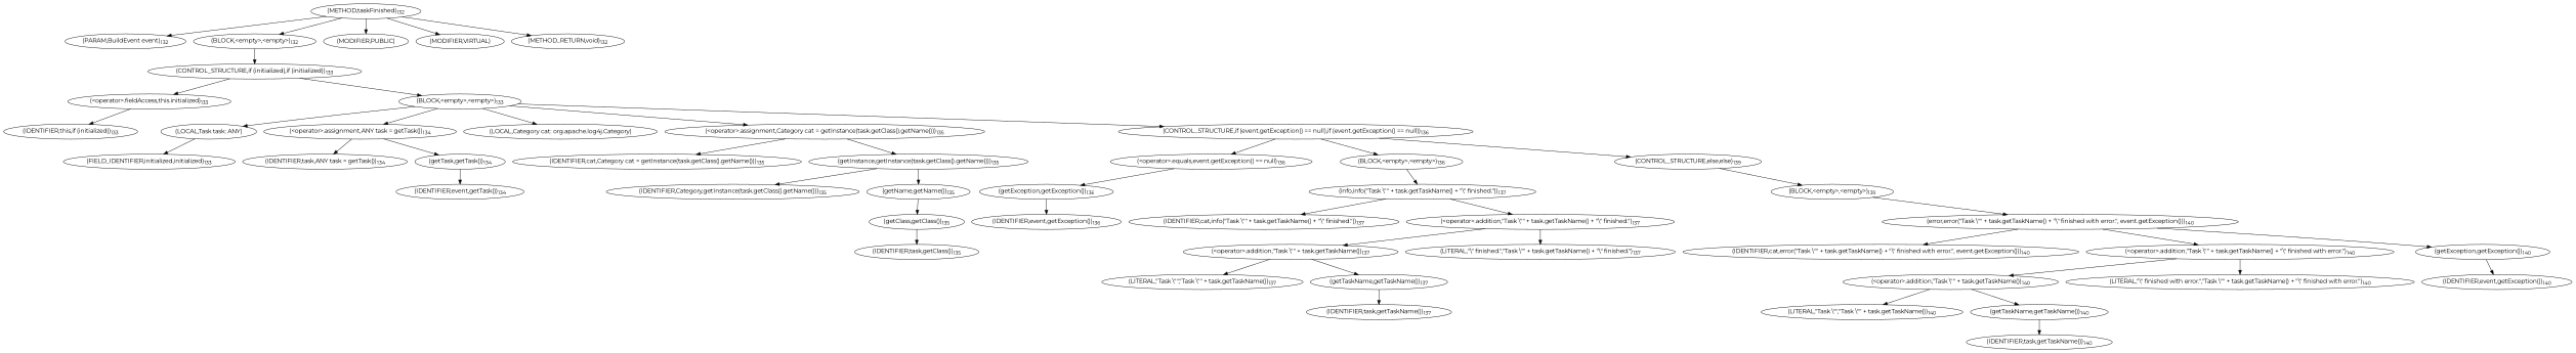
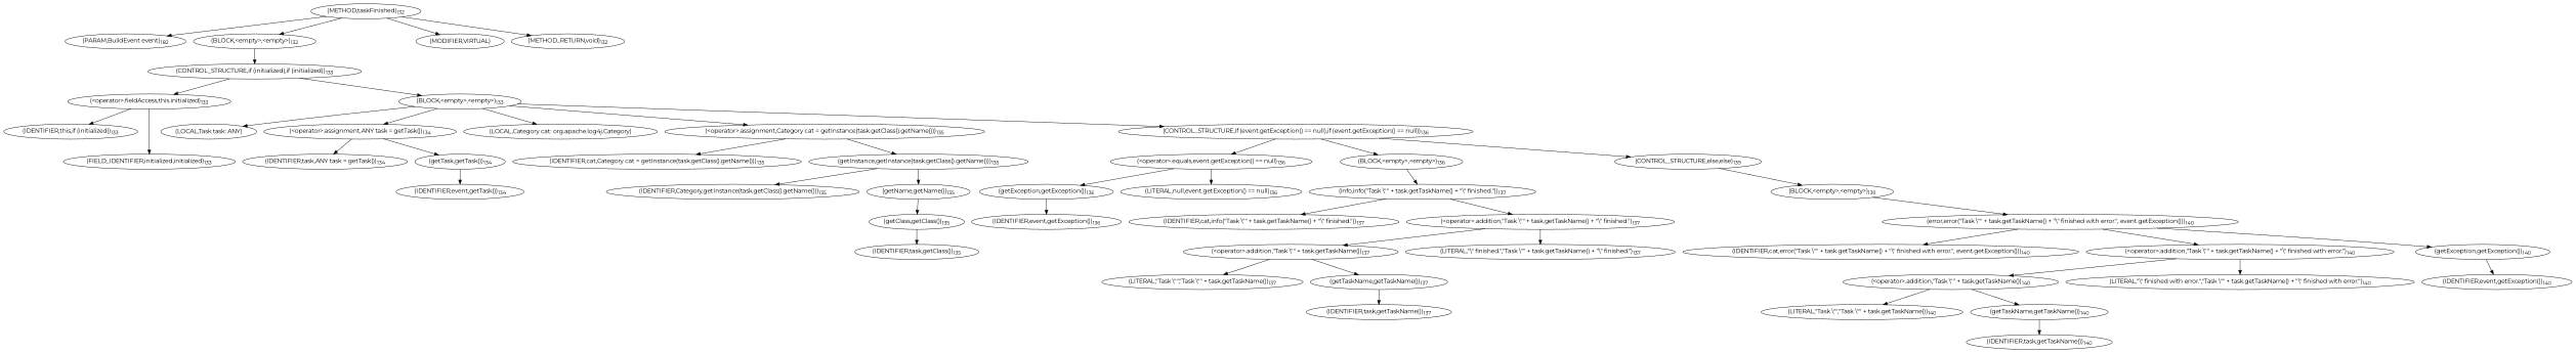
  digraph {
    fontname=Montserrat
    node [fontname=Montserrat]
    edge [fontname=Montserrat]
    n1 [label=<(METHOD,taskFinished)<SUB>132</SUB>>]
-   n2 [label=<(PARAM,BuildEvent event)<SUB>132</SUB>>]
+   n2 [label=<(PARAM,BuildEvent event)<SUB>182</SUB>>]
    n3 [label=<(BLOCK,&lt;empty&gt;,&lt;empty&gt;)<SUB>132</SUB>>]
-   n4 [label=<(MODIFIER,PUBLIC)>]
    n5 [label=<(MODIFIER,VIRTUAL)>]
    n6 [label=<(METHOD_RETURN,void)<SUB>132</SUB>>]
    n7 [label=<(CONTROL_STRUCTURE,if (initialized),if (initialized))<SUB>133</SUB>>]
    n8 [label=<(&lt;operator&gt;.fieldAccess,this.initialized)<SUB>133</SUB>>]
    n9 [label=<(BLOCK,&lt;empty&gt;,&lt;empty&gt;)<SUB>133</SUB>>]
    n10 [label=<(IDENTIFIER,this,if (initialized))<SUB>133</SUB>>]
    n11 [label=<(FIELD_IDENTIFIER,initialized,initialized)<SUB>133</SUB>>]
    n12 [label=<(LOCAL,Task task: ANY)>]
    n13 [label=<(&lt;operator&gt;.assignment,ANY task = getTask())<SUB>134</SUB>>]
    n14 [label=<(LOCAL,Category cat: org.apache.log4j.Category)>]
    n15 [label=<(&lt;operator&gt;.assignment,Category cat = getInstance(task.getClass().getName()))<SUB>135</SUB>>]
    n16 [label=<(CONTROL_STRUCTURE,if (event.getException() == null),if (event.getException() == null))<SUB>136</SUB>>]
    n17 [label=<(IDENTIFIER,task,ANY task = getTask())<SUB>134</SUB>>]
    n18 [label=<(getTask,getTask())<SUB>134</SUB>>]
    n19 [label=<(IDENTIFIER,cat,Category cat = getInstance(task.getClass().getName()))<SUB>135</SUB>>]
    n20 [label=<(getInstance,getInstance(task.getClass().getName()))<SUB>135</SUB>>]
    n21 [label=<(&lt;operator&gt;.equals,event.getException() == null)<SUB>136</SUB>>]
    n22 [label=<(BLOCK,&lt;empty&gt;,&lt;empty&gt;)<SUB>136</SUB>>]
    n23 [label=<(CONTROL_STRUCTURE,else,else)<SUB>139</SUB>>]
    n24 [label=<(IDENTIFIER,event,getTask())<SUB>134</SUB>>]
    n25 [label=<(IDENTIFIER,Category,getInstance(task.getClass().getName()))<SUB>135</SUB>>]
    n26 [label=<(getName,getName())<SUB>135</SUB>>]
    n27 [label=<(getClass,getClass())<SUB>135</SUB>>]
    n28 [label=<(IDENTIFIER,task,getClass())<SUB>135</SUB>>]
    n29 [label=<(getException,getException())<SUB>136</SUB>>]
+   n30 [label=<(LITERAL,null,event.getException() == null)<SUB>136</SUB>>]
    n31 [label=<(info,info(&quot;Task \&quot;&quot; + task.getTaskName() + &quot;\&quot; finished.&quot;))<SUB>137</SUB>>]
    n32 [label=<(BLOCK,&lt;empty&gt;,&lt;empty&gt;)<SUB>139</SUB>>]
    n33 [label=<(IDENTIFIER,event,getException())<SUB>136</SUB>>]
    n34 [label=<(IDENTIFIER,cat,info(&quot;Task \&quot;&quot; + task.getTaskName() + &quot;\&quot; finished.&quot;))<SUB>137</SUB>>]
    n35 [label=<(&lt;operator&gt;.addition,&quot;Task \&quot;&quot; + task.getTaskName() + &quot;\&quot; finished.&quot;)<SUB>137</SUB>>]
    n36 [label=<(&lt;operator&gt;.addition,&quot;Task \&quot;&quot; + task.getTaskName())<SUB>137</SUB>>]
    n37 [label=<(LITERAL,&quot;\&quot; finished.&quot;,&quot;Task \&quot;&quot; + task.getTaskName() + &quot;\&quot; finished.&quot;)<SUB>137</SUB>>]
    n38 [label=<(LITERAL,&quot;Task \&quot;&quot;,&quot;Task \&quot;&quot; + task.getTaskName())<SUB>137</SUB>>]
    n39 [label=<(getTaskName,getTaskName())<SUB>137</SUB>>]
    n40 [label=<(IDENTIFIER,task,getTaskName())<SUB>137</SUB>>]
    n41 [label=<(error,error(&quot;Task \&quot;&quot; + task.getTaskName() + &quot;\&quot; finished with error.&quot;, event.getException()))<SUB>140</SUB>>]
    n42 [label=<(IDENTIFIER,cat,error(&quot;Task \&quot;&quot; + task.getTaskName() + &quot;\&quot; finished with error.&quot;, event.getException()))<SUB>140</SUB>>]
    n43 [label=<(&lt;operator&gt;.addition,&quot;Task \&quot;&quot; + task.getTaskName() + &quot;\&quot; finished with error.&quot;)<SUB>140</SUB>>]
    n44 [label=<(getException,getException())<SUB>140</SUB>>]
    n45 [label=<(&lt;operator&gt;.addition,&quot;Task \&quot;&quot; + task.getTaskName())<SUB>140</SUB>>]
    n46 [label=<(LITERAL,&quot;\&quot; finished with error.&quot;,&quot;Task \&quot;&quot; + task.getTaskName() + &quot;\&quot; finished with error.&quot;)<SUB>140</SUB>>]
    n47 [label=<(IDENTIFIER,event,getException())<SUB>140</SUB>>]
    n48 [label=<(LITERAL,&quot;Task \&quot;&quot;,&quot;Task \&quot;&quot; + task.getTaskName())<SUB>140</SUB>>]
    n49 [label=<(getTaskName,getTaskName())<SUB>140</SUB>>]
    n50 [label=<(IDENTIFIER,task,getTaskName())<SUB>140</SUB>>]
    n1 -> n2
    n1 -> n3
-   n1 -> n4
    n1 -> n5
    n1 -> n6
    n3 -> n7
    n7 -> n8
    n7 -> n9
    n8 -> n10
-   n12 -> n11
+   n8 -> n11
    n9 -> n12
    n9 -> n13
    n9 -> n14
    n9 -> n15
    n9 -> n16
    n13 -> n17
    n13 -> n18
    n15 -> n19
    n15 -> n20
    n16 -> n21
    n16 -> n22
    n16 -> n23
    n18 -> n24
    n20 -> n25
    n20 -> n26
    n21 -> n29
+   n21 -> n30
    n22 -> n31
    n23 -> n32
    n26 -> n27
    n27 -> n28
    n29 -> n33
    n31 -> n34
    n31 -> n35
    n32 -> n41
    n35 -> n36
    n35 -> n37
    n36 -> n38
    n36 -> n39
    n39 -> n40
    n41 -> n42
    n41 -> n43
    n41 -> n44
    n43 -> n45
    n43 -> n46
    n44 -> n47
    n45 -> n48
    n45 -> n49
    n49 -> n50
  }
